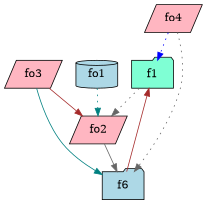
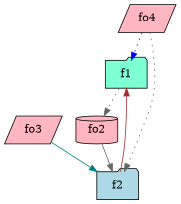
  strict digraph {
    node [fillcolor=lightpink shape=folder style=filled]
    edge [color=gray40 style=dotted weight=2]
    f1 [fillcolor=aquamarine]
-   fo2 [shape=parallelogram]
-   fo1 [fillcolor=lightblue shape=cylinder]
-   f2 [fillcolor=lightblue label=f6]
+   fo2 [shape=cylinder]
+   f2 [fillcolor=lightblue]
    fo3 [shape=parallelogram]
    fo4 [shape=parallelogram]
    f1 -> fo2
    fo2 -> f2 [style=solid]
-   fo1 -> fo2 [color=teal]
    f2 -> f1 [color=brown style=solid]
-   fo3 -> fo2 [color=brown style=solid]
    fo3 -> f2 [color=teal style=solid]
    fo4 -> f1 [color=blue]
    fo4 -> f2
  }
